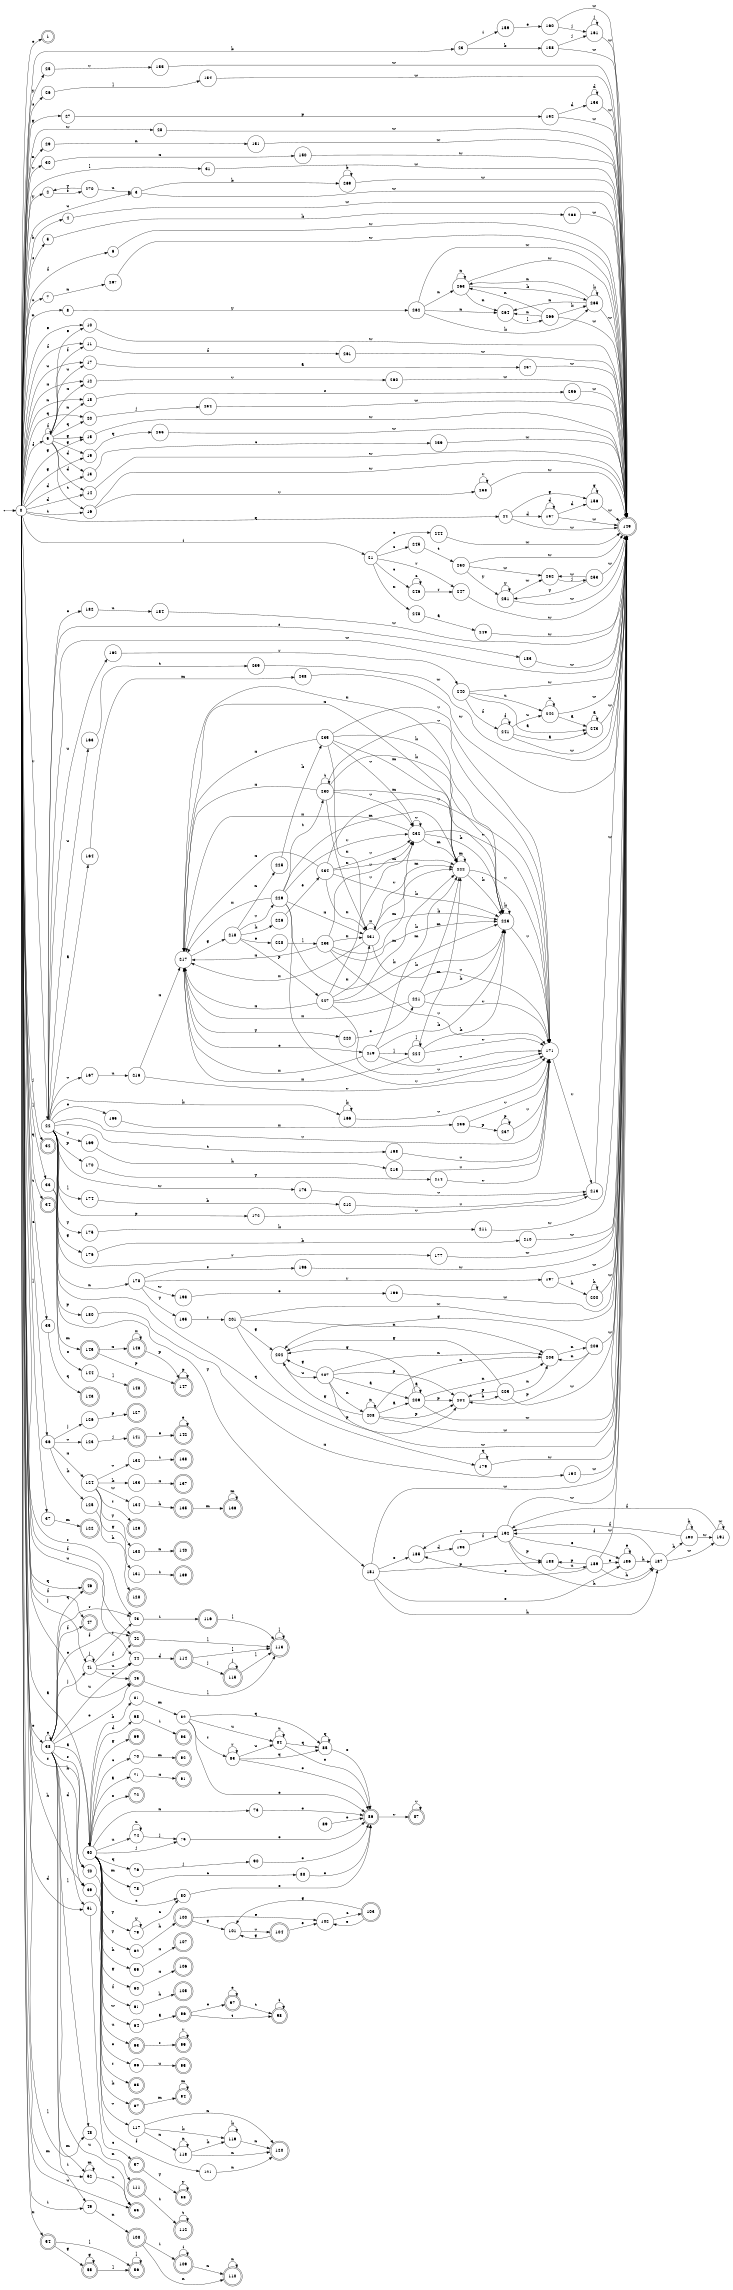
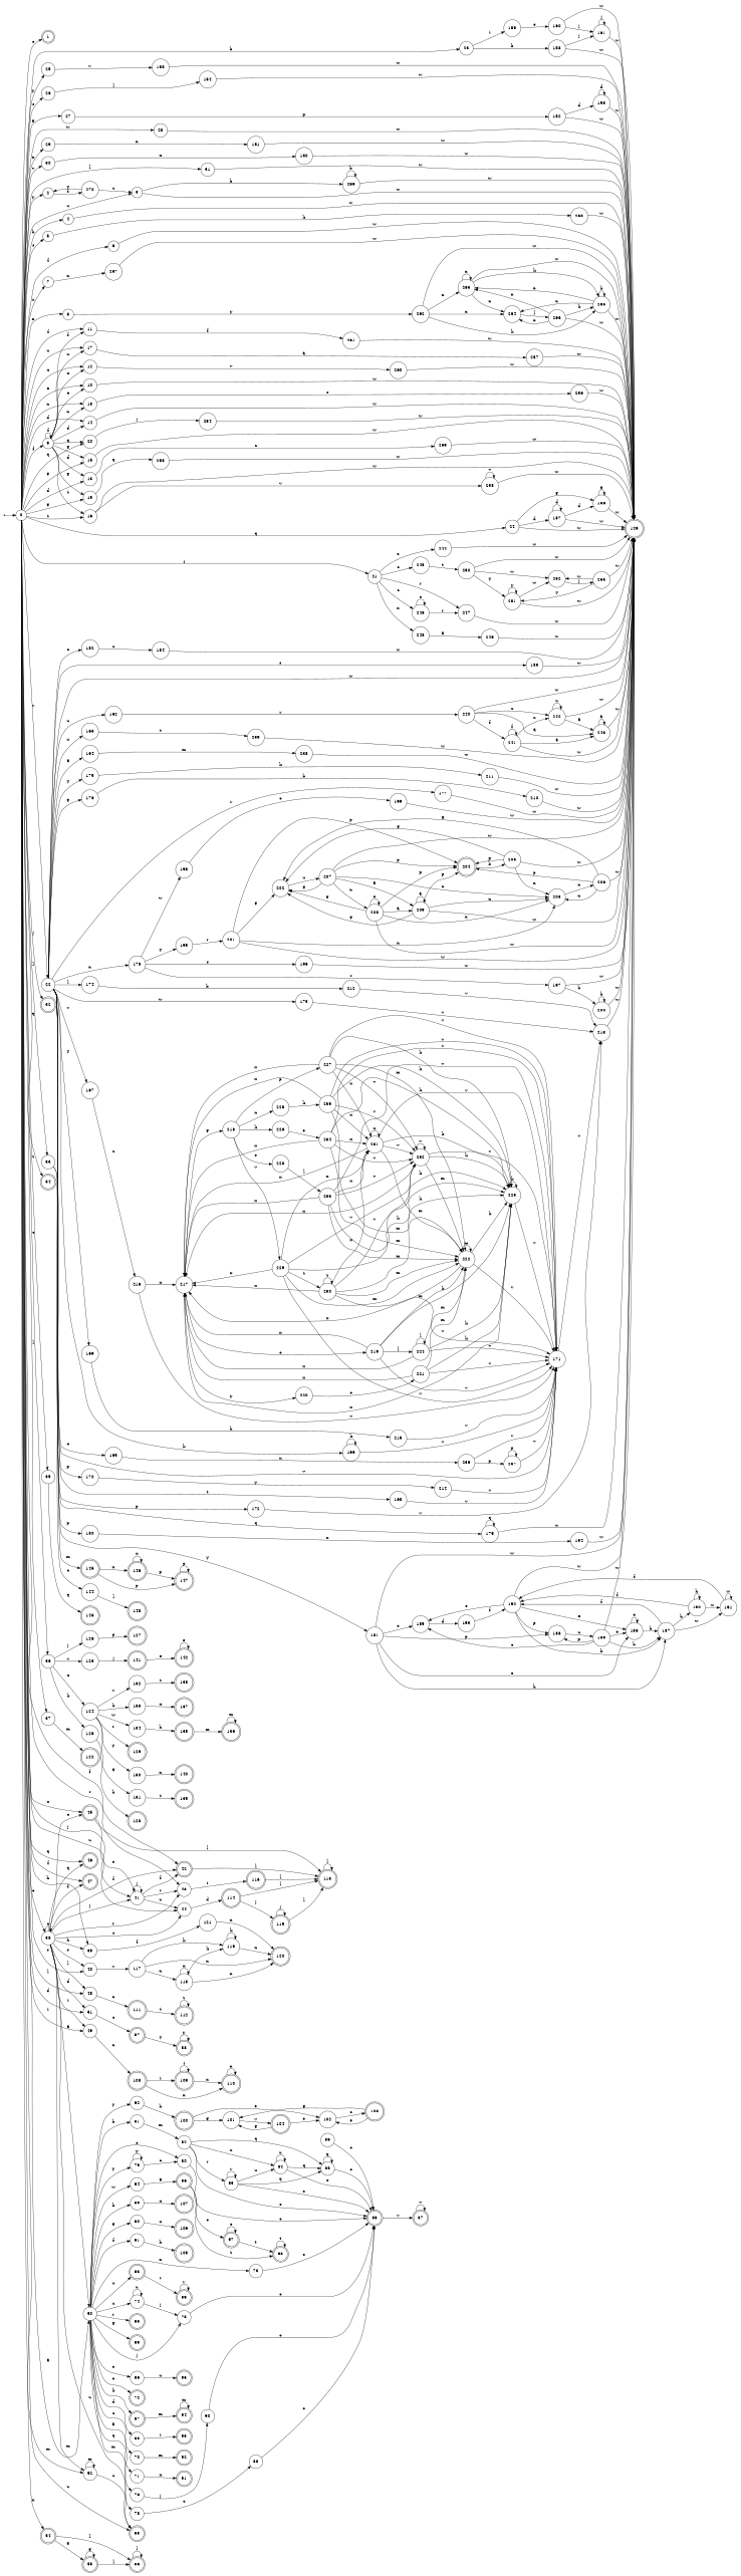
  digraph {
    rankdir=LR
    node [shape=circle]
    dummy0 [shape=point]
    0
    1 [shape=doublecircle]
    2
    3
    4
    5
    6
    7
    8
    9
    10
    11
    12
    13
    14
    15
    16
    17
    18
    19
    20
    21
    22
    23
    24
    25
    26
    27
    28
    29
    30
    31
    32 [shape=doublecircle]
    33
    34 [shape=doublecircle]
    35
    36
    37
    38
    39
    40
    41
    42 [shape=doublecircle]
    43
    44
    45 [shape=doublecircle]
    46 [shape=doublecircle]
    47 [shape=doublecircle]
    48
    49
    50
    51
    52
    53 [shape=doublecircle]
    54 [shape=doublecircle]
    270
    149 [shape=doublecircle]
    269
    268
    267
    262
    261
    260
    259
    258
    257
    256
    255
    254
    244
    245
    246
    247
    248
    162
    163
    164
    165
    166
    167
    168
    169
    170
    171
    172
    173
    174
    175
    176
    177
    178
    179
    180
    181
    182
    183
    158
    159
    156
    157
    155
    154
    152
    151
    150
    144
    145 [shape=doublecircle]
    143 [shape=doublecircle]
    123
    124
    125
    126
    122 [shape=doublecircle]
    121
    117
    113 [shape=doublecircle]
    116 [shape=doublecircle]
    114 [shape=doublecircle]
    111 [shape=doublecircle]
    108 [shape=doublecircle]
    59
    60
    61
    62
    63 [shape=doublecircle]
    64
    65 [shape=doublecircle]
    66
    67 [shape=doublecircle]
    68
    69 [shape=doublecircle]
    70
    71
    72 [shape=doublecircle]
    73
    74
    75
    76
    78
    79
    80
    81
    57 [shape=doublecircle]
    55 [shape=doublecircle]
    56 [shape=doublecircle]
    263
    264
    265
    250
    249
    240
    239
    238
    236
    216
    215
    214
    213
    212
    211
    210
    195
    196
    197
    198
    194
    185
    186
    187
    188
    184
    161
    160
    153
    148 [shape=doublecircle]
    146 [shape=doublecircle]
    147 [shape=doublecircle]
    141 [shape=doublecircle]
    129 [shape=doublecircle]
    130
    131
    132
    133
    134
    128 [shape=doublecircle]
    127 [shape=doublecircle]
    120 [shape=doublecircle]
    118
    119
    115 [shape=doublecircle]
    112 [shape=doublecircle]
    109 [shape=doublecircle]
    110 [shape=doublecircle]
    107 [shape=doublecircle]
    106 [shape=doublecircle]
    105 [shape=doublecircle]
    100 [shape=doublecircle]
    99 [shape=doublecircle]
    96 [shape=doublecircle]
    95 [shape=doublecircle]
    94 [shape=doublecircle]
    93 [shape=doublecircle]
    92 [shape=doublecircle]
    91 [shape=doublecircle]
    86 [shape=doublecircle]
    90
    88
    82
    58 [shape=doublecircle]
    101
    102
    97 [shape=doublecircle]
    98 [shape=doublecircle]
    87 [shape=doublecircle]
    89
    83
    84
    85
    104 [shape=doublecircle]
    103 [shape=doublecircle]
    142 [shape=doublecircle]
    140 [shape=doublecircle]
    139 [shape=doublecircle]
    138 [shape=doublecircle]
    137 [shape=doublecircle]
    135 [shape=doublecircle]
    136 [shape=doublecircle]
    241
    242
    243
    237
    217
    201
    200
    199
    193
    190
    191
    192
    189
    202
    203
-   204
+   204 [shape=doublecircle]
    207
    206
    205
    208
    209
    218
    219
    220
    225
    226
    227
    228
    229
    222
    223
    224
    221
    235
    234
    231
    232
    233
    230
    251
    252
    253
    266
    dummy0 -> 0
    0 -> 1 [label=o]
    0 -> 2 [label=y]
    0 -> 3 [label=u]
    0 -> 4 [label=h]
    0 -> 5 [label=s]
    0 -> 6 [label=f]
    0 -> 7 [label=u]
    0 -> 8 [label=n]
    0 -> 9 [label=f]
    0 -> 10 [label=e]
    0 -> 11 [label=f]
    0 -> 12 [label=x]
    0 -> 13 [label=d]
    0 -> 14 [label=d]
    0 -> 15 [label=g]
    0 -> 16 [label=t]
    0 -> 17 [label=u]
    0 -> 18 [label=n]
    0 -> 19 [label=g]
    0 -> 20 [label=q]
    0 -> 21 [label=i]
    0 -> 22 [label=v]
    0 -> 23 [label=b]
    0 -> 24 [label=q]
    0 -> 25 [label=y]
    0 -> 26 [label=s]
    0 -> 27 [label=g]
    0 -> 28 [label=w]
    0 -> 29 [label=n]
    0 -> 30 [label=v]
    0 -> 31 [label=l]
    0 -> 32 [label=j]
    0 -> 33 [label=l]
    0 -> 34 [label=q]
    0 -> 35 [label=t]
    0 -> 36 [label=c]
    0 -> 37 [label=l]
    0 -> 38 [label=o]
    0 -> 39 [label=h]
    0 -> 40 [label=s]
    0 -> 41 [label=j]
    0 -> 42 [label=f]
    0 -> 43 [label=r]
    0 -> 44 [label=u]
    0 -> 45 [label=o]
    0 -> 46 [label=q]
    0 -> 47 [label=f]
    0 -> 48 [label=l]
    0 -> 49 [label=i]
    0 -> 50 [label=a]
    0 -> 51 [label=d]
    0 -> 52 [label=m]
    0 -> 53 [label=u]
    0 -> 54 [label=x]
    2 -> 270 [label=f]
    3 -> 149 [label=w]
    3 -> 269 [label=b]
    4 -> 149 [label=w]
    5 -> 268 [label=k]
    6 -> 149 [label=w]
    7 -> 267 [label=n]
    8 -> 262 [label=y]
    9 -> 9 [label=f]
    9 -> 10 [label=e]
    9 -> 11 [label=f]
    9 -> 12 [label=x]
    9 -> 13 [label=d]
    9 -> 14 [label=d]
    9 -> 15 [label=g]
    9 -> 16 [label=t]
    9 -> 17 [label=u]
    9 -> 18 [label=n]
    9 -> 19 [label=g]
    9 -> 20 [label=q]
    10 -> 149 [label=w]
    11 -> 261 [label=f]
    12 -> 260 [label=v]
    13 -> 259 [label=c]
    14 -> 149 [label=w]
    15 -> 149 [label=w]
    16 -> 149 [label=w]
    16 -> 258 [label=v]
    17 -> 257 [label=a]
    18 -> 256 [label=s]
    19 -> 255 [label=q]
    20 -> 254 [label=j]
    21 -> 244 [label=o]
    21 -> 245 [label=c]
    21 -> 246 [label=c]
    21 -> 247 [label=r]
    21 -> 248 [label=x]
    22 -> 149 [label=w]
    22 -> 162 [label=u]
    22 -> 163 [label=u]
    22 -> 164 [label=a]
    22 -> 165 [label=o]
    22 -> 166 [label=k]
    22 -> 167 [label=v]
    22 -> 168 [label=t]
    22 -> 169 [label=y]
    22 -> 170 [label=p]
    22 -> 171 [label=v]
    22 -> 172 [label=p]
    22 -> 173 [label=w]
    22 -> 174 [label=l]
    22 -> 175 [label=y]
    22 -> 176 [label=g]
    22 -> 177 [label=r]
    22 -> 178 [label=n]
    22 -> 179 [label=q]
    22 -> 180 [label=p]
    22 -> 181 [label=y]
    22 -> 182 [label=o]
    22 -> 183 [label=s]
    23 -> 158 [label=b]
    23 -> 159 [label=i]
    24 -> 149 [label=w]
    24 -> 156 [label=g]
    24 -> 157 [label=d]
    25 -> 155 [label=v]
    26 -> 154 [label=l]
    27 -> 152 [label=p]
    28 -> 149 [label=w]
    29 -> 151 [label=n]
    30 -> 150 [label=x]
    31 -> 149 [label=w]
    33 -> 144 [label=o]
    33 -> 145 [label=m]
    35 -> 143 [label=q]
    36 -> 123 [label=v]
    36 -> 124 [label=x]
    36 -> 125 [label=k]
    36 -> 126 [label=j]
    37 -> 122 [label=m]
    38 -> 38 [label=o]
    38 -> 39 [label=h]
    38 -> 40 [label=s]
    38 -> 41 [label=j]
    38 -> 42 [label=f]
    38 -> 43 [label=r]
    38 -> 44 [label=u]
    38 -> 45 [label=o]
    38 -> 46 [label=q]
    38 -> 47 [label=f]
    38 -> 48 [label=l]
    38 -> 49 [label=i]
    38 -> 50 [label=a]
    38 -> 51 [label=d]
    38 -> 52 [label=m]
    38 -> 53 [label=u]
    39 -> 121 [label=f]
    40 -> 117 [label=v]
    41 -> 41 [label=j]
    41 -> 42 [label=f]
    41 -> 43 [label=r]
    41 -> 44 [label=u]
-   41 -> 45 [label=o]
+   45 -> 41 [label=o]
    42 -> 113 [label=l]
    43 -> 116 [label=i]
    44 -> 114 [label=d]
    45 -> 113 [label=l]
    48 -> 111 [label=n]
    49 -> 108 [label=n]
    50 -> 59 [label=h]
    50 -> 60 [label=g]
    50 -> 61 [label=f]
    50 -> 62 [label=y]
    50 -> 63 [label=u]
    50 -> 64 [label=w]
    50 -> 65 [label=r]
    50 -> 66 [label=o]
    50 -> 67 [label=k]
    50 -> 68 [label=d]
    50 -> 69 [label=g]
    50 -> 70 [label=c]
    50 -> 71 [label=a]
    50 -> 72 [label=o]
    50 -> 73 [label=n]
    50 -> 74 [label=u]
    50 -> 75 [label=j]
    50 -> 76 [label=q]
    50 -> 78 [label=m]
    50 -> 79 [label=y]
    50 -> 80 [label=c]
    50 -> 81 [label=b]
    51 -> 57 [label=c]
    52 -> 52 [label=m]
    52 -> 53 [label=u]
    54 -> 55 [label=g]
    54 -> 56 [label=l]
    270 -> 2 [label=y]
    270 -> 3 [label=u]
    269 -> 149 [label=w]
    269 -> 269 [label=b]
    268 -> 149 [label=w]
    267 -> 149 [label=w]
    262 -> 149 [label=w]
    262 -> 263 [label=n]
    262 -> 264 [label=n]
    262 -> 265 [label=k]
    261 -> 149 [label=w]
    260 -> 149 [label=w]
    259 -> 149 [label=w]
    258 -> 149 [label=w]
    258 -> 258 [label=v]
    257 -> 149 [label=w]
    256 -> 149 [label=w]
    255 -> 149 [label=w]
    254 -> 149 [label=w]
    244 -> 149 [label=w]
    245 -> 250 [label=t]
    246 -> 246 [label=c]
    246 -> 247 [label=r]
    247 -> 149 [label=w]
    248 -> 249 [label=a]
    162 -> 240 [label=r]
    163 -> 239 [label=t]
    164 -> 238 [label=m]
    165 -> 236 [label=x]
    166 -> 166 [label=k]
    166 -> 171 [label=v]
    167 -> 216 [label=u]
    168 -> 171 [label=v]
    169 -> 215 [label=h]
    170 -> 214 [label=y]
    171 -> 213 [label=v]
    172 -> 213 [label=v]
    173 -> 213 [label=v]
    174 -> 212 [label=b]
    175 -> 211 [label=k]
    176 -> 210 [label=b]
    177 -> 149 [label=w]
    178 -> 195 [label=y]
    178 -> 196 [label=s]
    178 -> 197 [label=r]
    178 -> 198 [label=w]
    179 -> 149 [label=w]
    179 -> 179 [label=q]
    180 -> 194 [label=x]
    181 -> 149 [label=w]
    181 -> 185 [label=o]
    181 -> 186 [label=e]
    181 -> 187 [label=h]
    181 -> 188 [label=p]
    182 -> 184 [label=u]
    183 -> 149 [label=w]
    158 -> 149 [label=w]
    158 -> 161 [label=j]
    159 -> 160 [label=e]
    156 -> 149 [label=w]
    156 -> 156 [label=g]
    157 -> 149 [label=w]
    157 -> 156 [label=d]
    157 -> 157 [label=d]
    155 -> 149 [label=w]
    154 -> 149 [label=w]
    152 -> 149 [label=w]
    152 -> 153 [label=d]
    151 -> 149 [label=w]
    150 -> 149 [label=w]
    144 -> 148 [label=l]
    145 -> 146 [label=x]
    145 -> 147 [label=p]
    123 -> 141 [label=j]
    124 -> 129 [label=r]
    124 -> 130 [label=y]
    124 -> 131 [label=g]
    124 -> 132 [label=v]
    124 -> 133 [label=k]
    124 -> 134 [label=w]
    125 -> 128 [label=h]
    126 -> 127 [label=p]
    121 -> 120 [label=n]
    117 -> 120 [label=n]
    117 -> 118 [label=n]
    117 -> 119 [label=k]
    113 -> 113 [label=l]
    116 -> 113 [label=l]
    114 -> 113 [label=l]
    114 -> 115 [label=j]
    111 -> 112 [label=t]
    108 -> 109 [label=i]
    108 -> 110 [label=n]
    59 -> 107 [label=x]
    60 -> 106 [label=x]
    61 -> 105 [label=h]
    62 -> 100 [label=h]
    63 -> 99 [label=r]
    64 -> 96 [label=a]
    66 -> 95 [label=u]
    67 -> 94 [label=m]
    68 -> 93 [label=i]
    70 -> 92 [label=m]
    71 -> 91 [label=x]
    73 -> 86 [label=o]
    74 -> 74 [label=u]
    74 -> 75 [label=j]
    75 -> 86 [label=o]
    76 -> 90 [label=j]
    78 -> 88 [label=c]
    79 -> 79 [label=y]
    79 -> 80 [label=c]
    80 -> 86 [label=o]
    81 -> 82 [label=m]
    57 -> 58 [label=y]
    55 -> 55 [label=g]
    55 -> 56 [label=l]
    56 -> 56 [label=l]
    263 -> 149 [label=w]
    263 -> 263 [label=n]
    263 -> 264 [label=n]
    263 -> 265 [label=k]
    264 -> 266 [label=l]
    265 -> 149 [label=w]
    265 -> 263 [label=n]
    265 -> 264 [label=n]
    265 -> 265 [label=k]
    250 -> 149 [label=w]
    250 -> 251 [label=y]
    250 -> 252 [label=w]
    249 -> 149 [label=w]
    240 -> 149 [label=w]
    240 -> 241 [label=f]
    240 -> 242 [label=u]
    240 -> 243 [label=a]
    239 -> 149 [label=w]
    238 -> 149 [label=w]
    236 -> 171 [label=v]
    236 -> 237 [label=p]
    216 -> 171 [label=v]
    216 -> 217 [label=x]
    215 -> 171 [label=v]
    214 -> 171 [label=v]
    213 -> 149 [label=w]
    212 -> 213 [label=v]
    211 -> 149 [label=w]
    210 -> 149 [label=w]
    195 -> 201 [label=r]
    196 -> 149 [label=w]
    197 -> 149 [label=w]
    197 -> 200 [label=h]
    198 -> 199 [label=o]
    194 -> 149 [label=w]
    185 -> 193 [label=d]
    186 -> 186 [label=e]
    186 -> 187 [label=h]
    187 -> 190 [label=h]
    187 -> 191 [label=w]
    187 -> 192 [label=f]
    188 -> 189 [label=u]
    184 -> 149 [label=w]
    161 -> 149 [label=w]
    161 -> 161 [label=j]
    160 -> 149 [label=w]
    160 -> 161 [label=j]
    153 -> 149 [label=w]
    153 -> 153 [label=d]
    146 -> 146 [label=x]
    146 -> 147 [label=p]
    147 -> 147 [label=p]
    141 -> 142 [label=e]
    130 -> 140 [label=n]
    131 -> 139 [label=t]
    132 -> 138 [label=t]
    133 -> 137 [label=x]
    134 -> 135 [label=h]
    118 -> 120 [label=n]
    118 -> 118 [label=n]
    118 -> 119 [label=k]
    119 -> 120 [label=n]
    119 -> 119 [label=k]
    115 -> 113 [label=l]
    115 -> 115 [label=j]
    112 -> 112 [label=t]
    109 -> 109 [label=i]
    109 -> 110 [label=n]
    110 -> 110 [label=n]
    100 -> 101 [label=g]
    100 -> 102 [label=e]
    99 -> 99 [label=r]
    96 -> 97 [label=o]
    96 -> 98 [label=t]
    94 -> 94 [label=m]
    86 -> 87 [label=v]
    90 -> 86 [label=o]
    88 -> 86 [label=o]
    82 -> 86 [label=o]
    82 -> 83 [label=r]
    82 -> 84 [label=u]
    82 -> 85 [label=q]
    58 -> 58 [label=y]
    101 -> 104 [label=v]
    102 -> 103 [label=c]
    97 -> 97 [label=o]
    97 -> 98 [label=t]
    98 -> 98 [label=t]
    87 -> 87 [label=v]
    89 -> 86 [label=o]
    83 -> 86 [label=o]
    83 -> 83 [label=r]
    83 -> 84 [label=u]
    83 -> 85 [label=q]
    84 -> 86 [label=o]
    84 -> 84 [label=u]
    84 -> 85 [label=q]
    85 -> 86 [label=o]
    85 -> 85 [label=q]
    104 -> 101 [label=g]
    104 -> 102 [label=e]
    103 -> 101 [label=g]
    103 -> 102 [label=e]
    142 -> 142 [label=e]
    135 -> 136 [label=m]
    136 -> 136 [label=m]
    241 -> 149 [label=w]
    241 -> 241 [label=f]
    241 -> 242 [label=u]
    241 -> 243 [label=a]
    242 -> 149 [label=w]
    242 -> 242 [label=u]
    242 -> 243 [label=a]
    243 -> 149 [label=w]
    243 -> 243 [label=a]
    237 -> 171 [label=v]
    237 -> 237 [label=p]
    217 -> 218 [label=g]
    217 -> 219 [label=o]
    217 -> 220 [label=y]
    201 -> 149 [label=w]
    201 -> 202 [label=g]
    201 -> 203 [label=n]
    201 -> 204 [label=p]
    200 -> 149 [label=w]
    200 -> 200 [label=h]
    199 -> 149 [label=w]
    193 -> 192 [label=f]
    190 -> 190 [label=h]
    190 -> 191 [label=w]
    190 -> 192 [label=f]
    191 -> 191 [label=w]
    191 -> 192 [label=f]
    192 -> 149 [label=w]
    192 -> 185 [label=o]
    192 -> 186 [label=e]
    192 -> 187 [label=h]
    192 -> 188 [label=p]
    189 -> 149 [label=w]
    189 -> 185 [label=o]
    189 -> 186 [label=e]
    189 -> 187 [label=h]
    189 -> 188 [label=p]
    202 -> 207 [label=u]
    203 -> 206 [label=n]
    204 -> 205 [label=b]
    207 -> 149 [label=w]
    207 -> 202 [label=g]
    207 -> 203 [label=n]
    207 -> 204 [label=p]
    207 -> 208 [label=n]
    207 -> 209 [label=a]
    206 -> 149 [label=w]
    206 -> 202 [label=g]
    206 -> 203 [label=n]
    206 -> 204 [label=p]
    205 -> 149 [label=w]
    205 -> 202 [label=g]
    205 -> 203 [label=n]
    205 -> 204 [label=p]
    208 -> 149 [label=w]
    208 -> 202 [label=g]
    208 -> 203 [label=n]
    208 -> 204 [label=p]
    208 -> 208 [label=n]
    208 -> 209 [label=a]
    209 -> 149 [label=w]
    209 -> 202 [label=g]
    209 -> 203 [label=n]
    209 -> 204 [label=p]
    209 -> 209 [label=a]
    218 -> 225 [label=n]
    218 -> 226 [label=k]
    218 -> 227 [label=p]
    218 -> 228 [label=e]
    218 -> 229 [label=v]
    219 -> 171 [label=v]
    219 -> 217 [label=x]
    219 -> 222 [label=m]
    219 -> 223 [label=k]
    219 -> 224 [label=l]
    220 -> 221 [label=o]
    225 -> 235 [label=k]
    226 -> 234 [label=e]
    227 -> 171 [label=v]
    227 -> 217 [label=x]
    227 -> 222 [label=m]
    227 -> 223 [label=k]
    227 -> 231 [label=x]
    227 -> 232 [label=v]
    228 -> 233 [label=l]
    229 -> 171 [label=v]
    229 -> 217 [label=x]
    229 -> 222 [label=m]
    229 -> 223 [label=k]
    229 -> 231 [label=x]
    229 -> 232 [label=v]
    229 -> 230 [label=t]
    222 -> 171 [label=v]
    222 -> 217 [label=x]
    222 -> 222 [label=m]
    222 -> 223 [label=k]
    223 -> 171 [label=v]
    223 -> 217 [label=x]
    223 -> 223 [label=k]
    224 -> 171 [label=v]
    224 -> 217 [label=x]
    224 -> 222 [label=m]
    224 -> 223 [label=k]
    224 -> 224 [label=l]
    221 -> 171 [label=v]
    221 -> 217 [label=x]
    221 -> 222 [label=m]
    221 -> 223 [label=k]
    235 -> 171 [label=v]
    235 -> 217 [label=x]
    235 -> 222 [label=m]
    235 -> 223 [label=k]
    235 -> 231 [label=x]
    235 -> 232 [label=v]
    234 -> 171 [label=v]
    234 -> 217 [label=x]
    234 -> 222 [label=m]
    234 -> 223 [label=k]
    234 -> 231 [label=x]
    234 -> 232 [label=v]
    231 -> 171 [label=v]
    231 -> 217 [label=x]
    231 -> 222 [label=m]
    231 -> 223 [label=k]
    231 -> 231 [label=x]
    231 -> 232 [label=v]
    232 -> 171 [label=v]
    232 -> 217 [label=x]
    232 -> 222 [label=m]
    232 -> 223 [label=k]
    232 -> 232 [label=v]
    233 -> 171 [label=v]
    233 -> 217 [label=x]
    233 -> 222 [label=m]
    233 -> 223 [label=k]
    233 -> 231 [label=x]
    233 -> 232 [label=v]
    230 -> 171 [label=v]
    230 -> 217 [label=x]
    230 -> 222 [label=m]
    230 -> 223 [label=k]
    230 -> 231 [label=x]
    230 -> 232 [label=v]
    230 -> 230 [label=t]
    251 -> 149 [label=w]
    251 -> 251 [label=y]
    251 -> 252 [label=w]
    252 -> 253 [label=j]
    253 -> 149 [label=w]
    253 -> 251 [label=y]
    253 -> 252 [label=w]
    266 -> 149 [label=w]
    266 -> 263 [label=n]
    266 -> 264 [label=n]
    266 -> 265 [label=k]
  }
